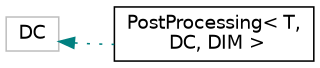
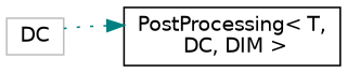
  digraph {
    rankdir=LR
    node [fontname=Helvetica fontsize=12 shape=record]
    n1 [color=grey75 height=0.2 label=DC width=0.4]
    n2 [color=black height=0.2 label="PostProcessing\< T,\l DC, DIM \>" width=0.4]
-   n1 -> n2 [color=teal dir=back fontname=Helvetica fontsize=12 labelfontname=Helvetica labelfontsize=12 style=dotted]
+   n2 -> n1 [color=teal dir=back fontname=Helvetica fontsize=12 labelfontname=Helvetica labelfontsize=12 style=dotted]
  }
